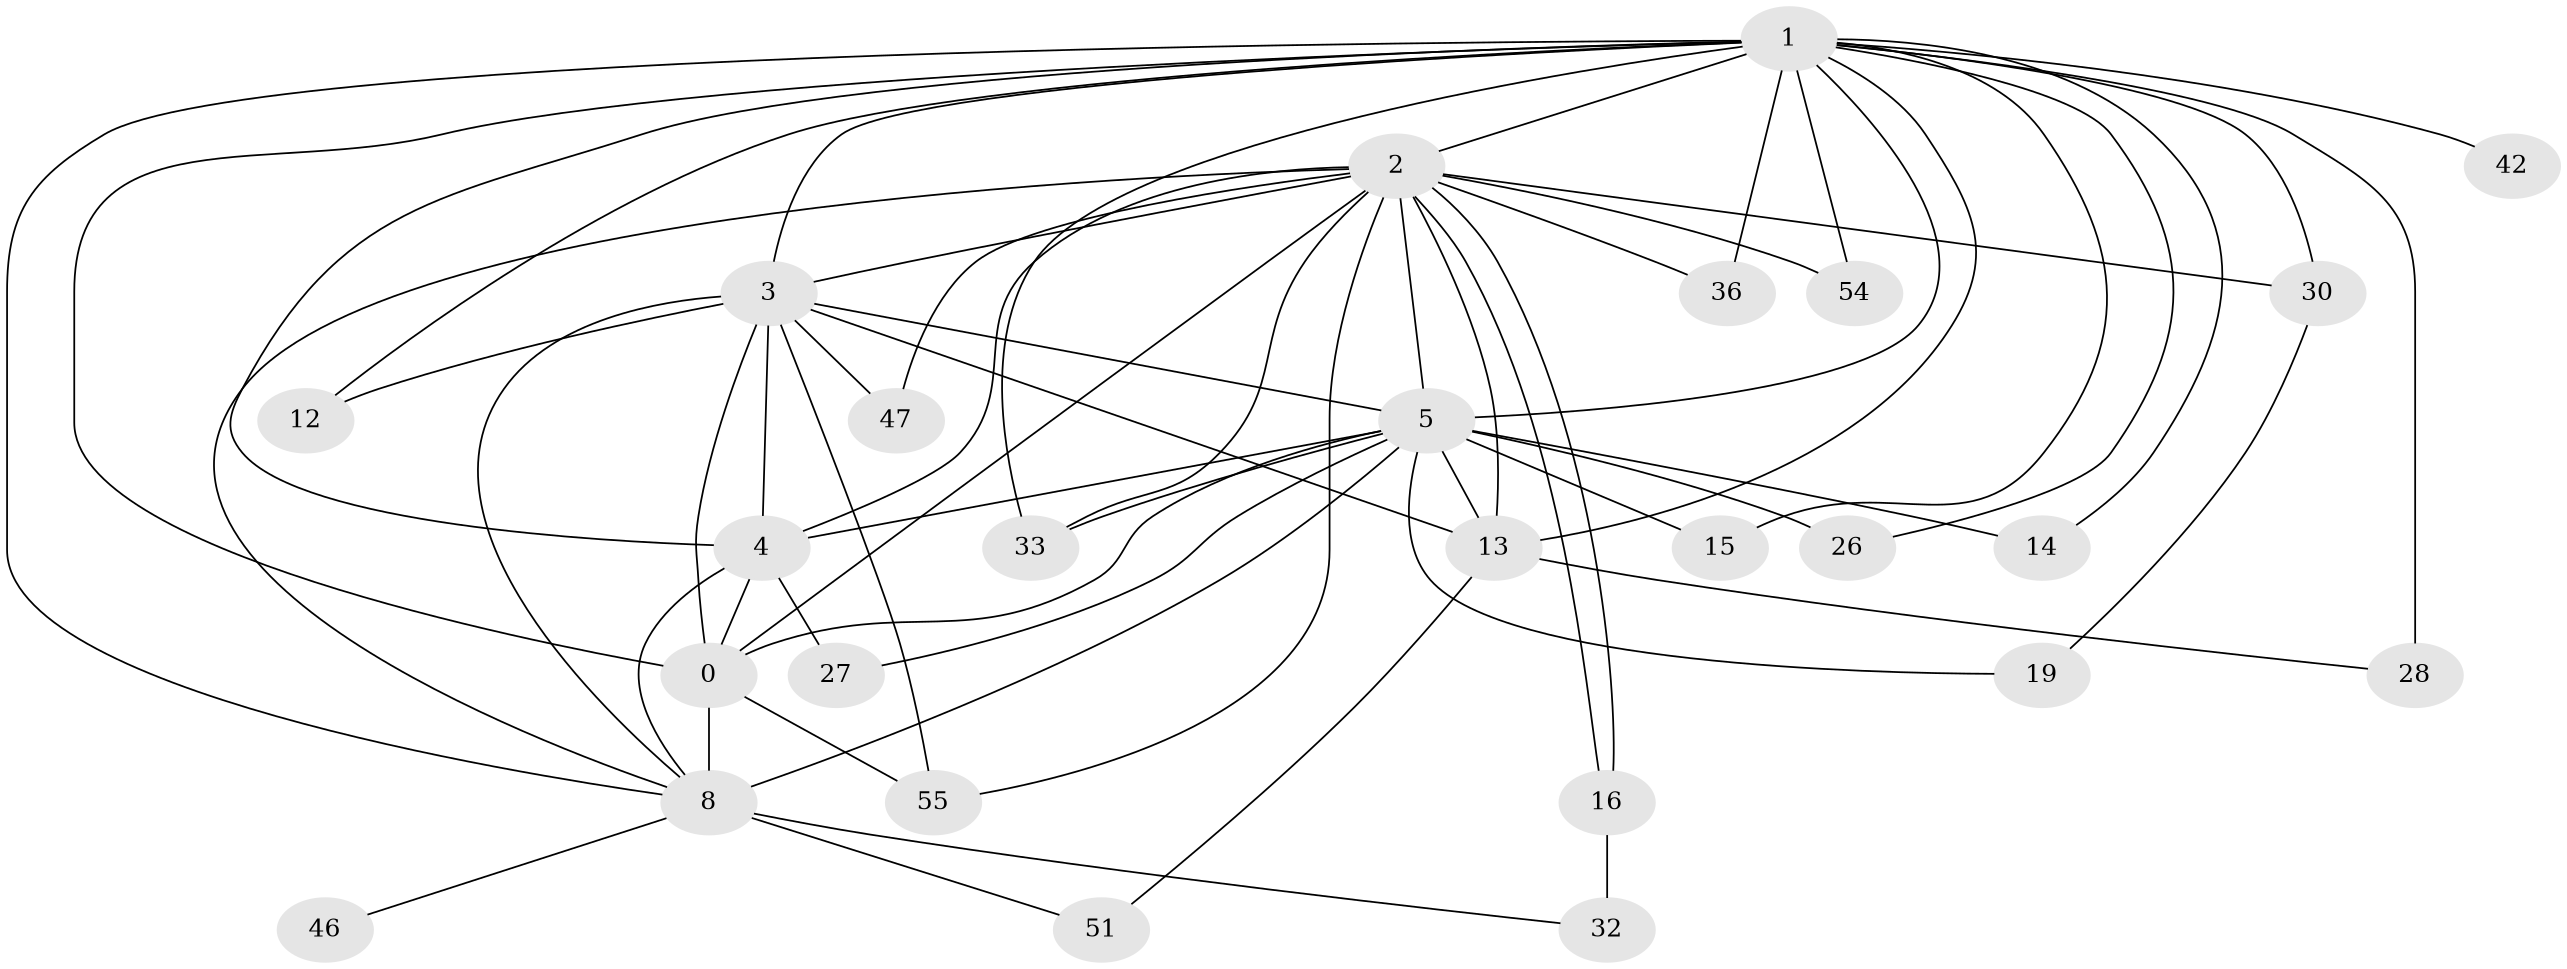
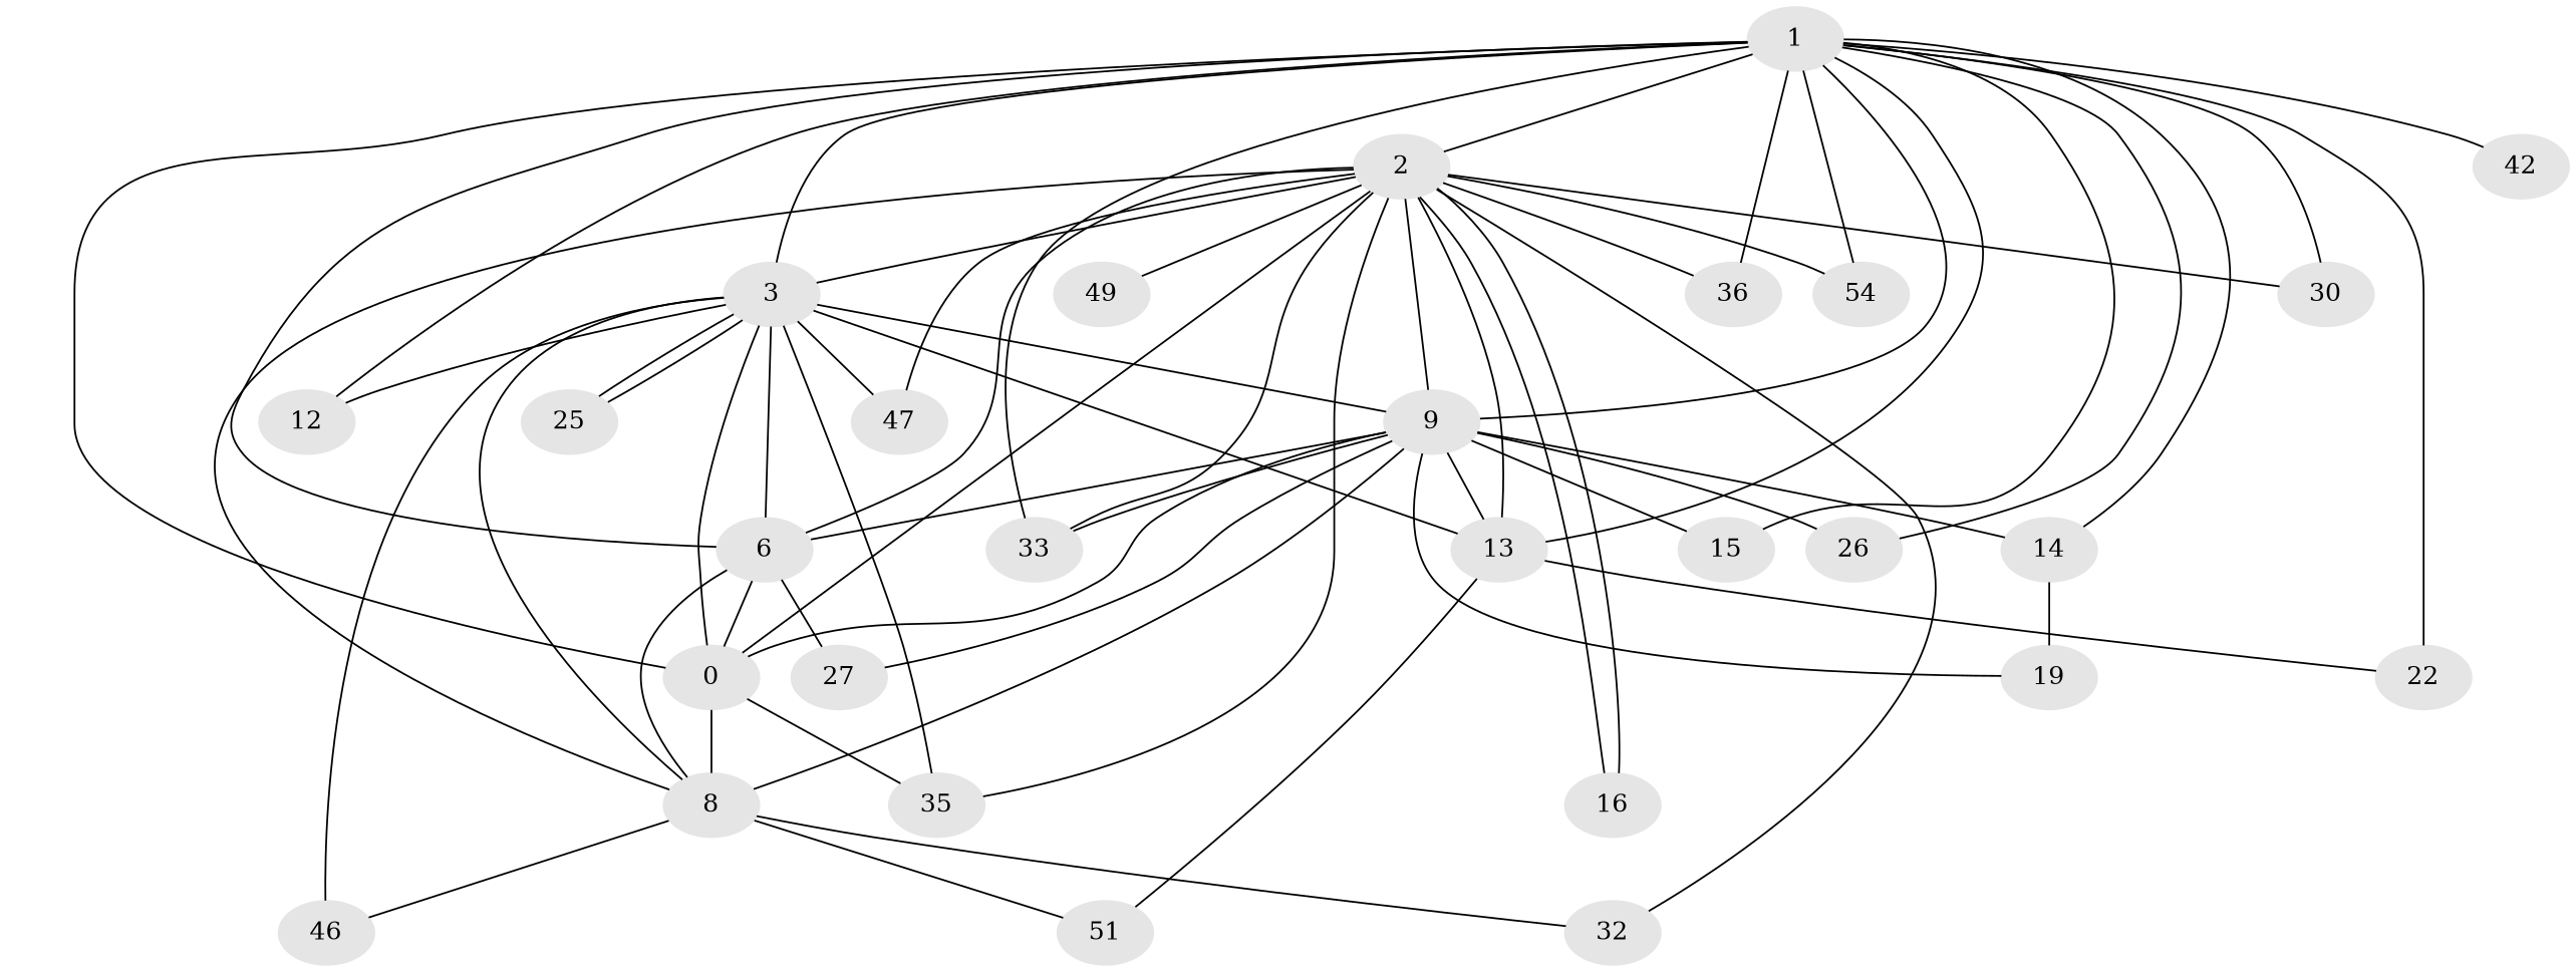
  graph {
    node [color=gray90 style=filled]
    1 [super="+4+21"]
    2 [super="+34+29+11+53"]
    3
-   5 [super="+10"]
-   6 [label=4]
+   5 [super="+10" label=9]
+   6
    n6 [label=0 super="+9+24+20+18"]
    8
    12
    13 [super="+23"]
    14
    15 [super="+17"]
-   22 [super="+31" label=28]
+   22 [super="+31"]
    26
    30
    33 [super="+41"]
    36
    42
    54
    16
    32 [super="+44"]
-   35 [label=55]
+   35
    47
+   49
+   25
    46
    19
    27
    n28 [label=51]
    1 -- 2 [weight=3]
    1 -- 3 [weight=2]
    1 -- 5 [weight=6]
    1 -- 6 [weight=2]
    1 -- n6 [weight=5]
-   1 -- 8 [weight=2]
    1 -- 12
    1 -- 13
    1 -- 14
    1 -- 15 [weight=3]
    1 -- 22 [weight=2]
    1 -- 26
    1 -- 30
    1 -- 33 [weight=2]
    1 -- 36
    1 -- 42 [weight=2]
    1 -- 54
    2 -- 3 [weight=3]
    2 -- 5 [weight=3]
    2 -- 6
    2 -- n6 [weight=2]
    2 -- 8
    2 -- 13
    2 -- 30
    2 -- 33
    2 -- 36
    2 -- 54
    2 -- 16
    2 -- 16
-   16 -- 32 [weight=2]
+   2 -- 32 [weight=2]
    2 -- 35
    2 -- 47
+   2 -- 49 [weight=2]
    3 -- 5 [weight=2]
    3 -- 6
    3 -- n6 [weight=3]
    3 -- 8
    3 -- 12
    3 -- 13
    3 -- 35
    3 -- 47
+   3 -- 25
+   3 -- 25
+   3 -- 46
    5 -- 6 [weight=2]
    5 -- n6 [weight=4]
    5 -- 8 [weight=3]
    5 -- 13
    5 -- 14 [weight=2]
    5 -- 15
    5 -- 26
    5 -- 33
    5 -- 19
    5 -- 27
    6 -- n6 [weight=3]
    6 -- 8
    6 -- 27
    n6 -- 8 [weight=4]
    n6 -- 35
    8 -- 32
    8 -- 46
    8 -- n28
    13 -- 22
    13 -- n28
-   30 -- 19
+   14 -- 19
  }
